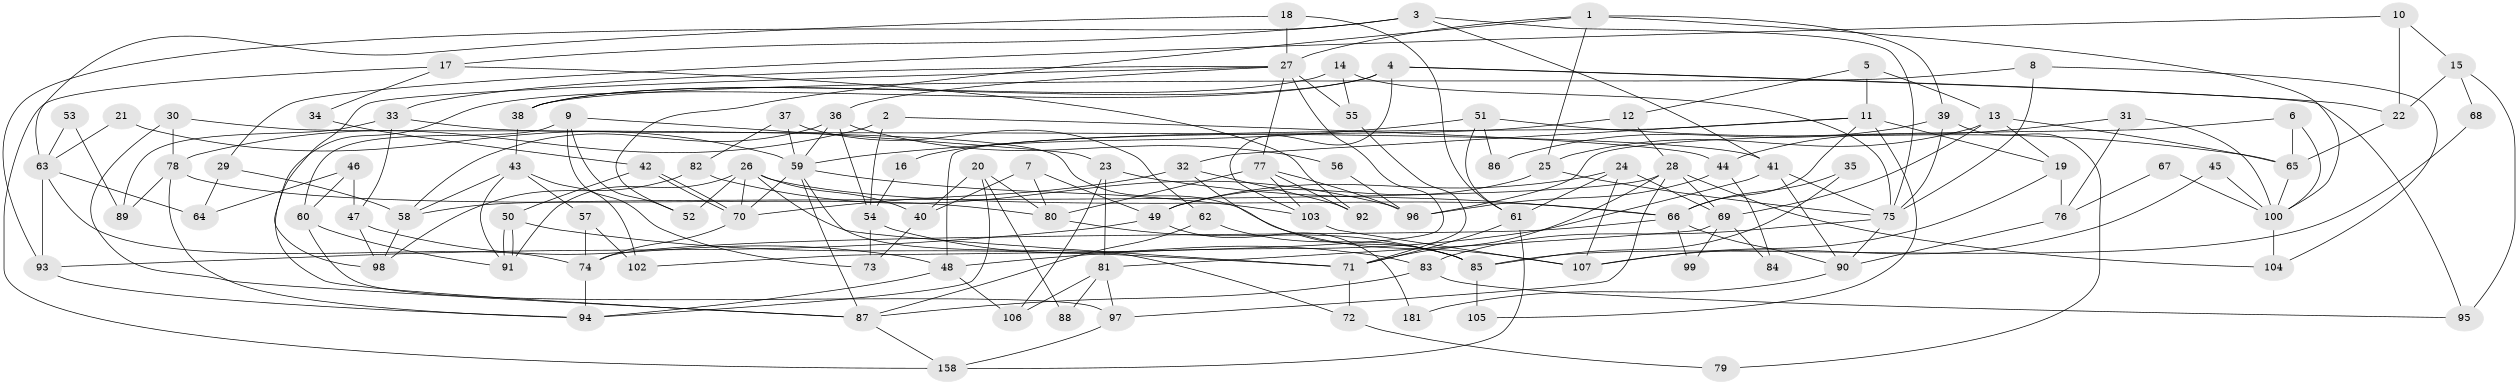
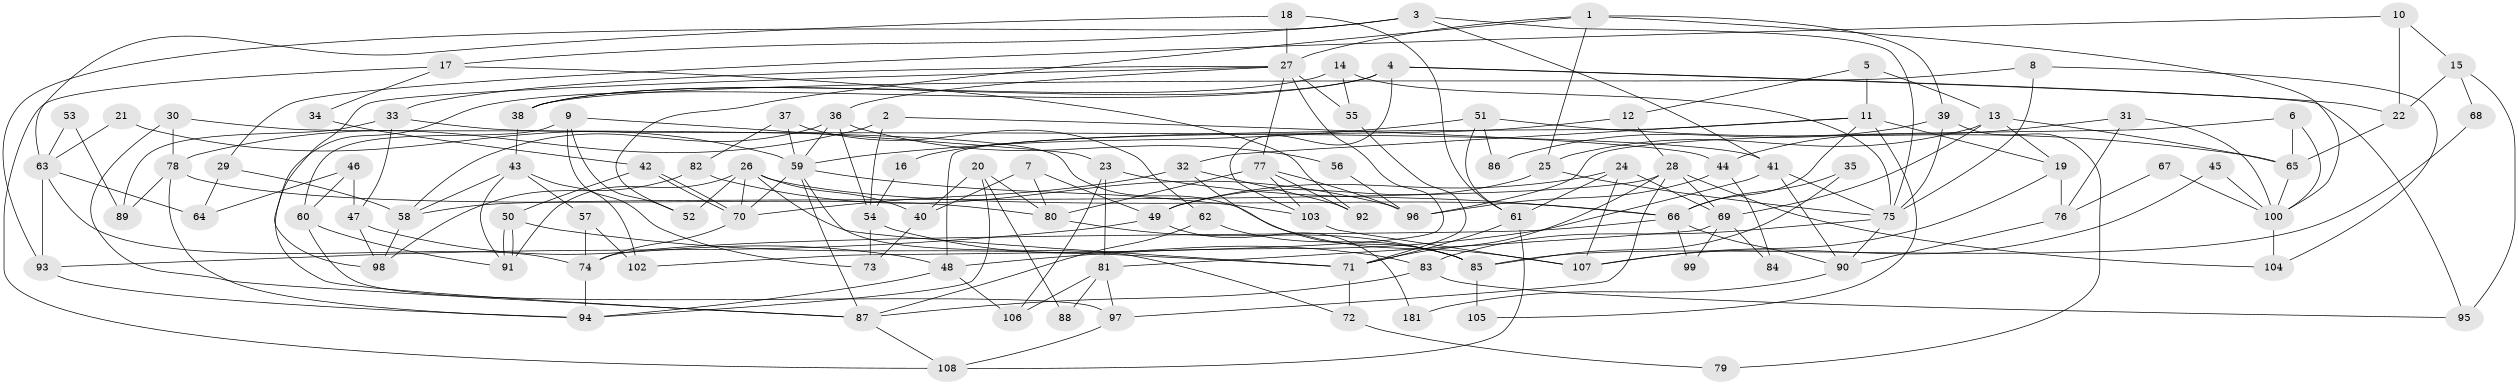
  graph {
    node [color=gray90 style=filled]
    1
    25
    27
    39
    52
    100
    75
    49
    55
    33
    36
    77
    98
    102
    79
    86
    104
    2
    44
    54
    78
    96
    84
    73
    83
    80
    94
    89
    3
    17
    41
    93
    34
    92
-   108 [label=158]
+   108
    48
    90
    4
    22
    38
    87
    95
    103
    65
    43
    107
    5
    11
    12
    13
    19
    32
    66
    105
    16
    28
    69
    6
    7
    40
    n61 [label=181]
    85
    8
    9
    23
    60
    81
    106
    91
    97
    10
    15
    29
    68
    58
    64
    76
    70
    74
    99
    71
    14
    42
    18
    61
    63
    20
    88
    21
    59
    72
    24
    26
    47
    56
    30
    31
    50
    35
    37
    62
    82
    57
    45
    46
    51
    53
    67
    1 -- 25
    1 -- 27
    1 -- 39
    1 -- 52
    1 -- 100
    25 -- 75
    25 -- 49
    27 -- 55
    27 -- 33
    27 -- 36
    27 -- 77
    27 -- 98
    27 -- 102
    39 -- 75
    39 -- 79
    39 -- 86
    100 -- 104
    75 -- 83
    75 -- 90
    49 -- 93
    49 -- n61
    55 -- 71
    33 -- 89
    33 -- 41
    33 -- 47
    36 -- 54
    36 -- 58
    36 -- 59
    36 -- 56
    77 -- 96
    77 -- 80
    77 -- 92
    77 -- 103
    2 -- 44
    2 -- 54
    2 -- 78
    44 -- 96
    44 -- 84
    54 -- 73
    54 -- 83
    78 -- 80
    78 -- 94
    78 -- 89
    83 -- 87
    83 -- 95
    80 -- 85
    3 -- 75
    3 -- 17
    3 -- 41
    3 -- 93
    17 -- 34
    17 -- 92
    17 -- 108
    41 -- 75
    41 -- 48
    41 -- 90
    93 -- 94
    34 -- 42
    48 -- 94
    48 -- 106
    90 -- n61
    4 -- 22
    4 -- 38
    4 -- 87
    4 -- 95
    4 -- 103
    22 -- 65
    38 -- 43
    87 -- 108
    103 -- 107
    65 -- 100
    43 -- 102
    43 -- 91
    43 -- 58
    43 -- 57
    5 -- 11
    5 -- 12
    5 -- 13
    11 -- 48
    11 -- 19
    11 -- 32
    11 -- 66
    11 -- 105
    12 -- 16
    12 -- 28
    13 -- 25
    13 -- 65
    13 -- 19
    13 -- 69
    19 -- 107
    19 -- 76
    32 -- 92
    32 -- 85
    32 -- 70
    66 -- 90
    66 -- 74
    66 -- 99
    16 -- 54
    28 -- 104
    28 -- 69
    28 -- 97
    28 -- 58
    28 -- 71
    69 -- 84
    69 -- 81
    69 -- 99
    6 -- 100
    6 -- 96
    6 -- 65
    7 -- 49
    7 -- 80
    7 -- 40
    40 -- 73
    85 -- 105
    8 -- 75
    8 -- 104
    8 -- 38
    9 -- 52
    9 -- 73
    9 -- 23
    9 -- 60
    23 -- 66
    23 -- 81
    23 -- 106
    60 -- 91
    60 -- 97
    81 -- 106
    81 -- 97
    81 -- 88
    97 -- 108
    10 -- 22
    10 -- 15
    10 -- 29
    15 -- 22
    15 -- 95
    15 -- 68
    29 -- 58
    29 -- 64
    68 -- 85
    58 -- 98
    76 -- 90
    70 -- 74
    74 -- 94
    71 -- 72
    14 -- 75
    14 -- 55
    14 -- 38
    42 -- 70
    42 -- 70
    42 -- 50
    18 -- 27
    18 -- 61
    18 -- 63
    61 -- 108
    61 -- 71
    63 -- 93
    63 -- 64
    63 -- 74
    20 -- 80
    20 -- 94
    20 -- 40
    20 -- 88
    21 -- 63
    21 -- 59
    59 -- 87
    59 -- 103
    59 -- 70
    59 -- 72
    72 -- 79
    24 -- 49
    24 -- 107
    24 -- 69
    24 -- 61
    26 -- 52
    26 -- 66
    26 -- 40
    26 -- 91
    26 -- 70
    26 -- 71
    47 -- 98
    47 -- 48
    56 -- 96
    30 -- 78
    30 -- 87
    30 -- 107
    31 -- 100
    31 -- 44
    31 -- 76
    50 -- 91
    50 -- 91
    50 -- 71
    35 -- 66
    35 -- 85
    37 -- 59
    37 -- 62
    37 -- 82
    62 -- 87
    62 -- 85
    82 -- 98
    82 -- 96
    57 -- 102
    57 -- 74
    45 -- 100
    45 -- 107
    46 -- 60
    46 -- 64
    46 -- 47
    51 -- 86
    51 -- 65
    51 -- 61
    51 -- 59
    53 -- 89
    53 -- 63
    67 -- 100
    67 -- 76
  }
